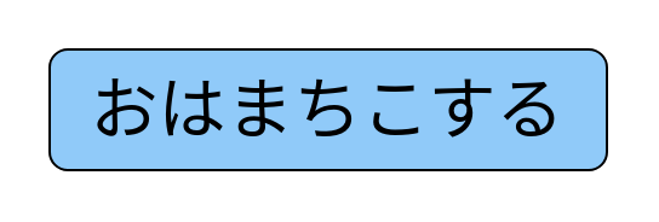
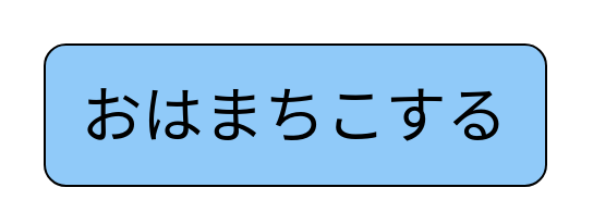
  <mxCell id="0" />
  <mxCell id="1" parent="0" />
- <mxCell id="2" value="おはまちこする" style="rounded=1;whiteSpace=wrap;html=1;fillColor=#90CAF9;fontSize=28;fontFamily=Verdana;fontColor=#000000;" parent="1" vertex="1"><mxGeometry x="20" y="20" width="230" height="50" as="geometry" /></mxCell>
+ <mxCell id="2" value="おはまちこする" style="rounded=1;whiteSpace=wrap;html=1;fillColor=#90CAF9;fontSize=28;fontFamily=Verdana;fontColor=#000000;" parent="1" vertex="1"><mxGeometry x="20" y="20" width="230" height="65" as="geometry" /></mxCell>
